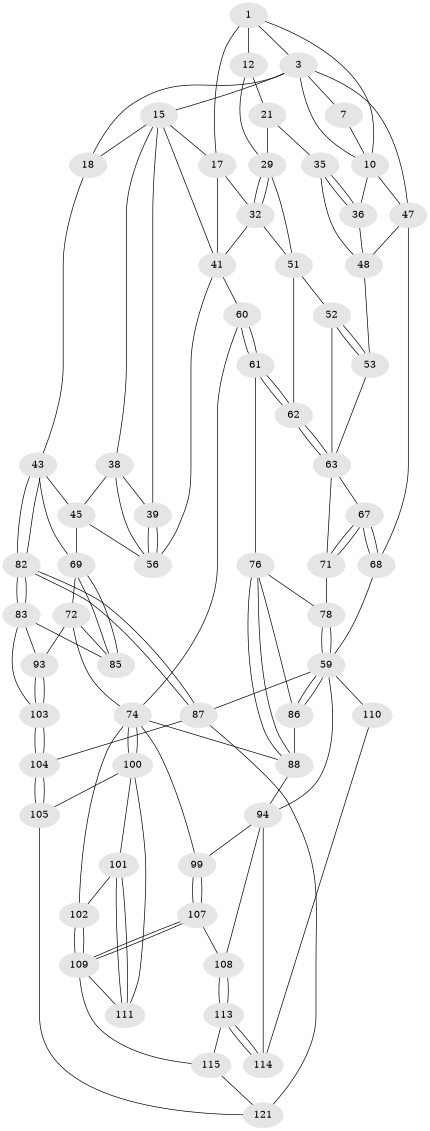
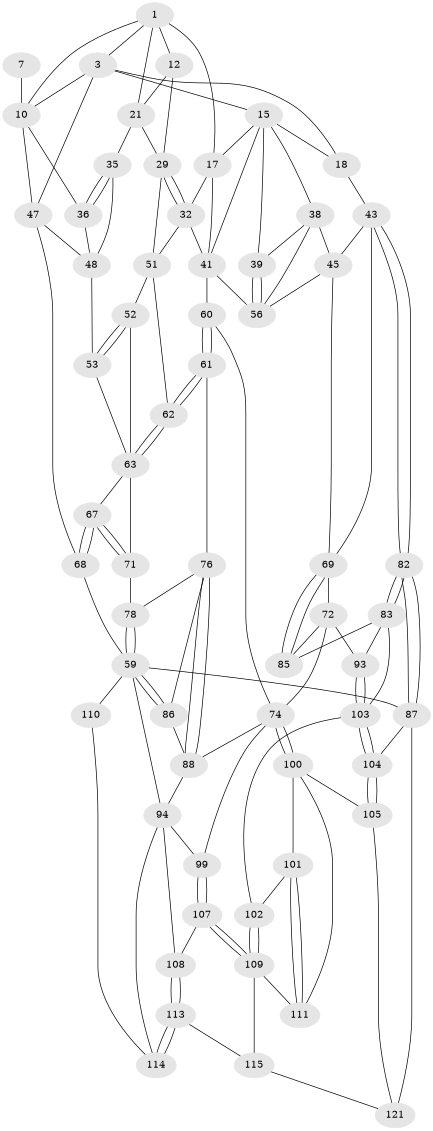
  graph {
    node [color=gray90 style=filled]
    1 [super="+2+8"]
    3 [super="+14+4"]
    10 [super="+33"]
    12 [super="+13+24"]
    17 [super="+31"]
    21 [super="+23+22"]
    7
    15 [super="+16+25"]
    18 [super="+28+19"]
    47 [super="+49"]
    36
    29 [super="+30"]
    41 [super="+54"]
    32 [super="+55"]
    35
    38 [super="+46"]
    39
    43 [super="+44"]
    48 [super="+50"]
    68
    87 [super="+123+92"]
    104
    121 [super="+122"]
    51 [super="+59"]
    45 [super="+65"]
    56 [super="+57"]
    60
    69 [super="+70"]
    82
    52
    62
    53
    61
    74 [super="+75"]
    72 [super="+73"]
    85
    83 [super="+84"]
    n38 [label=59 super="+80"]
    63 [super="+64"]
    67
    71
    76 [super="+77"]
    88 [super="+89"]
    99
    100 [super="+106"]
    102
    78
    86
    94 [super="+95"]
    110
    93
    103
    107
    101
    105
    111
    109 [super="+112"]
    108
    114 [super="+117"]
    113
    115 [super="+116"]
    1 -- 3
    1 -- 10
    1 -- 12 [weight=2]
    1 -- 17
+   1 -- 21
    3 -- 10
-   3 -- 7
    3 -- 15
    3 -- 18 [weight=3]
    3 -- 47
    10 -- 47
    10 -- 36
    12 -- 21 [weight=2]
    12 -- 29
    17 -- 41
    17 -- 32
    21 -- 29
    21 -- 35
    7 -- 10
    15 -- 17
    15 -- 18
    15 -- 41
    15 -- 38
    15 -- 39
    18 -- 43
    47 -- 48
    47 -- 68
    36 -- 48
    29 -- 32
    29 -- 32
    29 -- 51
    41 -- 56
    41 -- 60
    32 -- 41
    32 -- 51
    35 -- 36
    35 -- 36
    35 -- 48
    38 -- 39
    38 -- 45
    38 -- 56
    39 -- 56
    39 -- 56
    43 -- 45
    43 -- 69
    43 -- 82
    43 -- 82
    48 -- 53
    68 -- n38
    87 -- 104
    87 -- 121 [weight=2]
    104 -- 105
    104 -- 105
    51 -- 52
    51 -- 62
    45 -- 56
    45 -- 69
    60 -- 61
    60 -- 61
    60 -- 74
    69 -- 72
    69 -- 85
    69 -- 85
    82 -- 87
    82 -- 87
    82 -- 83
    82 -- 83
    52 -- 53
    52 -- 53
    52 -- 63
    62 -- 63
    62 -- 63
    53 -- 63
    61 -- 62
    61 -- 62
    61 -- 76
    74 -- 88
    74 -- 99
    74 -- 100
    74 -- 100
-   74 -- 102
+   103 -- 102
    72 -- 74
    72 -- 85
    72 -- 93
    83 -- 85
    83 -- 93
    83 -- 103
    n38 -- 87
    n38 -- 86
    n38 -- 86
    n38 -- 94
    n38 -- 110 [weight=2]
    63 -- 67
    63 -- 71
    67 -- 68
    67 -- 68
    67 -- 71
    67 -- 71
    71 -- 78
    76 -- 88
    76 -- 88
    76 -- 78
    76 -- 86
    88 -- 94
    99 -- 107
    99 -- 107
    100 -- 101
    100 -- 105
    100 -- 111
    102 -- 109
    102 -- 109
    78 -- n38
    78 -- n38
    86 -- 88
    94 -- 99
    94 -- 108
    94 -- 114
    110 -- 114
    93 -- 103
    93 -- 103
    103 -- 104
    103 -- 104
    107 -- 109
    107 -- 109
    107 -- 108
    101 -- 102
    101 -- 111
    101 -- 111
    105 -- 121
    109 -- 111
    109 -- 115
    108 -- 113
    108 -- 113
    113 -- 114
    113 -- 114
    113 -- 115
    115 -- 121
  }
